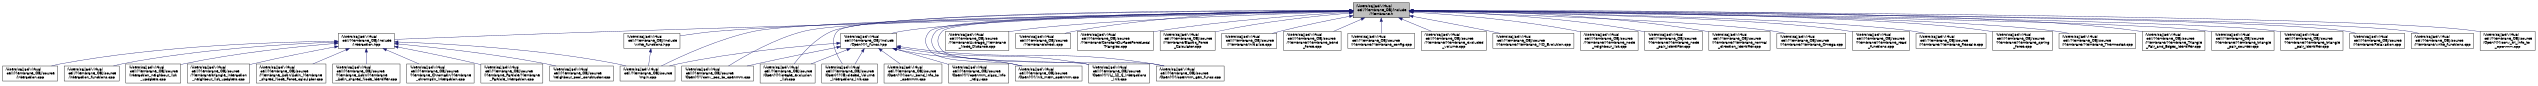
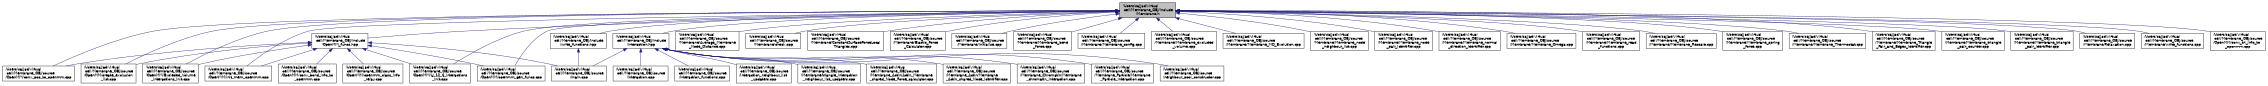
  digraph {
    fontname="DejaVu Sans"
    node [color=black fillcolor=white fontname="DejaVu Sans" fontsize=10 shape=record style=filled]
    edge [color=midnightblue dir=back fontname="DejaVu Sans" fontsize=10 labelfontname=Helvetica labelfontsize=10 style=solid]
    n1 [fillcolor=grey75 fontcolor=black height=0.2 label="/Users/sajjad/virtual\l cell/Membrane_OBJ/include\l/Membrane.h" width=0.4]
    n2 [height=0.2 label="/Users/sajjad/virtual\l cell/Membrane_OBJ/include\l/interaction.hpp" width=0.4]
    n3 [height=0.2 label="/Users/sajjad/virtual\l cell/Membrane_OBJ/source\l/main.cpp" width=0.4]
    n4 [height=0.2 label="/Users/sajjad/virtual\l cell/Membrane_OBJ/include\l/OpenMM_funcs.hpp" width=0.4]
    n5 [height=0.2 label="/Users/sajjad/virtual\l cell/Membrane_OBJ/source\l/OpenMM/conv_pos_to_openmm.cpp" width=0.4]
    n6 [height=0.2 label="/Users/sajjad/virtual\l cell/Membrane_OBJ/source\l/OpenMM/create_exclusion\l_list.cpp" width=0.4]
    n7 [height=0.2 label="/Users/sajjad/virtual\l cell/Membrane_OBJ/source\l/OpenMM/Excleded_Volume\l_interactions_init.cpp" width=0.4]
    n8 [height=0.2 label="/Users/sajjad/virtual\l cell/Membrane_OBJ/source\l/OpenMM/init_mem_openmm.cpp" width=0.4]
    n9 [height=0.2 label="/Users/sajjad/virtual\l cell/Membrane_OBJ/source\l/OpenMM/LJ_12_6_interactions\l_init.cpp" width=0.4]
    n10 [height=0.2 label="/Users/sajjad/virtual\l cell/Membrane_OBJ/source\l/OpenMM/openmm_gen_funcs.cpp" width=0.4]
    n11 [height=0.2 label="/Users/sajjad/virtual\l cell/Membrane_OBJ/include\l/write_functions.hpp" width=0.4]
    n12 [height=0.2 label="/Users/sajjad/virtual\l cell/Membrane_OBJ/source\l/Membrane/Average_Membrane\l_Node_Distance.cpp" width=0.4]
    n13 [height=0.2 label="/Users/sajjad/virtual\l cell/Membrane_OBJ/source\l/Membrane/check.cpp" width=0.4]
    n14 [height=0.2 label="/Users/sajjad/virtual\l cell/Membrane_OBJ/source\l/Membrane/ConstantSurfaceForceLocal\lTriangles.cpp" width=0.4]
    n15 [height=0.2 label="/Users/sajjad/virtual\l cell/Membrane_OBJ/source\l/Membrane/Elastic_Force\l_Calculator.cpp" width=0.4]
    n16 [height=0.2 label="/Users/sajjad/virtual\l cell/Membrane_OBJ/source\l/Membrane/Initialise.cpp" width=0.4]
    n17 [height=0.2 label="/Users/sajjad/virtual\l cell/Membrane_OBJ/source\l/Membrane/Membrane_bend\l_force.cpp" width=0.4]
    n18 [height=0.2 label="/Users/sajjad/virtual\l cell/Membrane_OBJ/source\l/Membrane/Membrane_config.cpp" width=0.4]
    n19 [height=0.2 label="/Users/sajjad/virtual\l cell/Membrane_OBJ/source\l/Membrane/Membrane_excluded\l_volume.cpp" width=0.4]
    n20 [height=0.2 label="/Users/sajjad/virtual\l cell/Membrane_OBJ/source\l/Membrane/Membrane_MD_Evolution.cpp" width=0.4]
    n21 [height=0.2 label="/Users/sajjad/virtual\l cell/Membrane_OBJ/source\l/Membrane/Membrane_node\l_neighbour_list.cpp" width=0.4]
    n22 [height=0.2 label="/Users/sajjad/virtual\l cell/Membrane_OBJ/source\l/Membrane/Membrane_node\l_pair_identifier.cpp" width=0.4]
    n23 [height=0.2 label="/Users/sajjad/virtual\l cell/Membrane_OBJ/source\l/Membrane/Membrane_normal\l_direction_identifier.cpp" width=0.4]
    n24 [height=0.2 label="/Users/sajjad/virtual\l cell/Membrane_OBJ/source\l/Membrane/Membrane_Omega.cpp" width=0.4]
    n25 [height=0.2 label="/Users/sajjad/virtual\l cell/Membrane_OBJ/source\l/Membrane/Membrane_read\l_functions.cpp" width=0.4]
    n26 [height=0.2 label="/Users/sajjad/virtual\l cell/Membrane_OBJ/source\l/Membrane/Membrane_Rescale.cpp" width=0.4]
    n27 [height=0.2 label="/Users/sajjad/virtual\l cell/Membrane_OBJ/source\l/Membrane/Membrane_spring\l_force.cpp" width=0.4]
    n28 [height=0.2 label="/Users/sajjad/virtual\l cell/Membrane_OBJ/source\l/Membrane/Membrane_Thermostat.cpp" width=0.4]
    n29 [height=0.2 label="/Users/sajjad/virtual\l cell/Membrane_OBJ/source\l/Membrane/Membrane_Triangle\l_Pair_and_Edges_Identifier.cpp" width=0.4]
    n30 [height=0.2 label="/Users/sajjad/virtual\l cell/Membrane_OBJ/source\l/Membrane/Membrane_triangle\l_pair_counter.cpp" width=0.4]
    n31 [height=0.2 label="/Users/sajjad/virtual\l cell/Membrane_OBJ/source\l/Membrane/Membrane_triangle\l_pair_identifier.cpp" width=0.4]
    n32 [height=0.2 label="/Users/sajjad/virtual\l cell/Membrane_OBJ/source\l/Membrane/Relaxation.cpp" width=0.4]
    n33 [height=0.2 label="/Users/sajjad/virtual\l cell/Membrane_OBJ/source\l/Membrane/write_functions.cpp" width=0.4]
    n34 [height=0.2 label="/Users/sajjad/virtual\l cell/Membrane_OBJ/source\l/OpenMM/conv_tri_info_to\l_openmm.cpp" width=0.4]
    n35 [height=0.2 label="/Users/sajjad/virtual\l cell/Membrane_OBJ/source\l/interaction.cpp" width=0.4]
    n36 [height=0.2 label="/Users/sajjad/virtual\l cell/Membrane_OBJ/source\l/Interaction_functions.cpp" width=0.4]
    n37 [height=0.2 label="/Users/sajjad/virtual\l cell/Membrane_OBJ/source\l/interaction_neighbour_list\l_updaters.cpp" width=0.4]
    n38 [height=0.2 label="/Users/sajjad/virtual\l cell/Membrane_OBJ/source\l/Membrane/triangle_interaction\l_neighbour_list_updaters.cpp" width=0.4]
    n39 [height=0.2 label="/Users/sajjad/virtual\l cell/Membrane_OBJ/source\l/Membrane_Actin/Actin_Membrane\l_shared_Node_Force_calculator.cpp" width=0.4]
    n40 [height=0.2 label="/Users/sajjad/virtual\l cell/Membrane_OBJ/source\l/Membrane_Actin/Membrane\l_Actin_shared_Node_Identifier.cpp" width=0.4]
    n41 [height=0.2 label="/Users/sajjad/virtual\l cell/Membrane_OBJ/source\l/Membrane_Chromatin/Membrane\l_chromatin_interaction.cpp" width=0.4]
    n42 [height=0.2 label="/Users/sajjad/virtual\l cell/Membrane_OBJ/source\l/Membrane_Particle/Membrane\l_Particle_interaction.cpp" width=0.4]
    n43 [height=0.2 label="/Users/sajjad/virtual\l cell/Membrane_OBJ/source\l/neighbour_pool_constructor.cpp" width=0.4]
    n44 [height=0.2 label="/Users/sajjad/virtual\l cell/Membrane_OBJ/source\l/OpenMM/conv_bond_info_to\l_openmm.cpp" width=0.4]
    n45 [height=0.2 label="/Users/sajjad/virtual\l cell/Membrane_OBJ/source\l/OpenMM/openmm_class_info\l_relay.cpp" width=0.4]
    n1 -> n2
-   n1 -> n3
    n1 -> n4
    n1 -> n5
    n1 -> n6
    n1 -> n7
    n1 -> n8
    n1 -> n9
    n1 -> n10
    n1 -> n11
    n1 -> n12
    n1 -> n13
    n1 -> n14
    n1 -> n15
    n1 -> n16
    n1 -> n17
    n1 -> n18
    n1 -> n19
    n1 -> n20
    n1 -> n21
    n1 -> n22
    n1 -> n23
    n1 -> n24
    n1 -> n25
    n1 -> n26
    n1 -> n27
    n1 -> n28
    n1 -> n29
    n1 -> n30
    n1 -> n31
    n1 -> n32
    n1 -> n33
    n1 -> n34
    n2 -> n3
    n2 -> n35
    n2 -> n36
    n2 -> n37
    n2 -> n38
    n2 -> n39
    n2 -> n40
    n2 -> n41
    n2 -> n42
    n2 -> n43
    n4 -> n3
    n4 -> n5
    n4 -> n6
    n4 -> n7
    n4 -> n8
    n4 -> n9
    n4 -> n10
    n4 -> n44
    n4 -> n45
    n11 -> n3
  }
